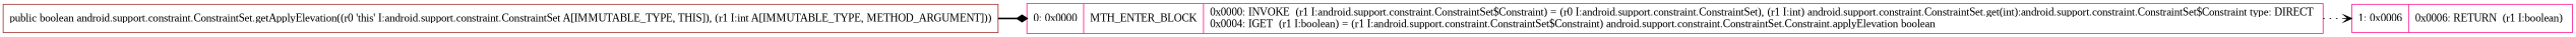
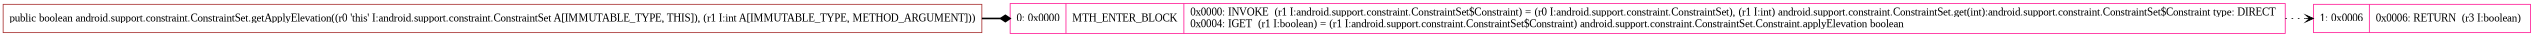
  digraph {
    rankdir=LR
    fontname="Liberation Serif"
    node [shape=record color=deeppink fontname="Liberation Serif"]
    edge [fontname="Liberation Serif"]
    n1 [label="{0\:\ 0x0000|MTH_ENTER_BLOCK\l|0x0000: INVOKE  (r1 I:android.support.constraint.ConstraintSet$Constraint) = (r0 I:android.support.constraint.ConstraintSet), (r1 I:int) android.support.constraint.ConstraintSet.get(int):android.support.constraint.ConstraintSet$Constraint type: DIRECT \l0x0004: IGET  (r1 I:boolean) = (r1 I:android.support.constraint.ConstraintSet$Constraint) android.support.constraint.ConstraintSet.Constraint.applyElevation boolean \l}"]
-   n2 [label="{1\:\ 0x0006|0x0006: RETURN  (r1 I:boolean) \l}"]
+   n2 [label="{1\:\ 0x0006|0x0006: RETURN  (r3 I:boolean) \l}"]
    n3 [label="{public boolean android.support.constraint.ConstraintSet.getApplyElevation((r0 'this' I:android.support.constraint.ConstraintSet A[IMMUTABLE_TYPE, THIS]), (r1 I:int A[IMMUTABLE_TYPE, METHOD_ARGUMENT])) }" color=brown]
    n1 -> n2 [style=dotted arrowhead=vee]
    n3 -> n1 [style=bold arrowhead=diamond]
  }
